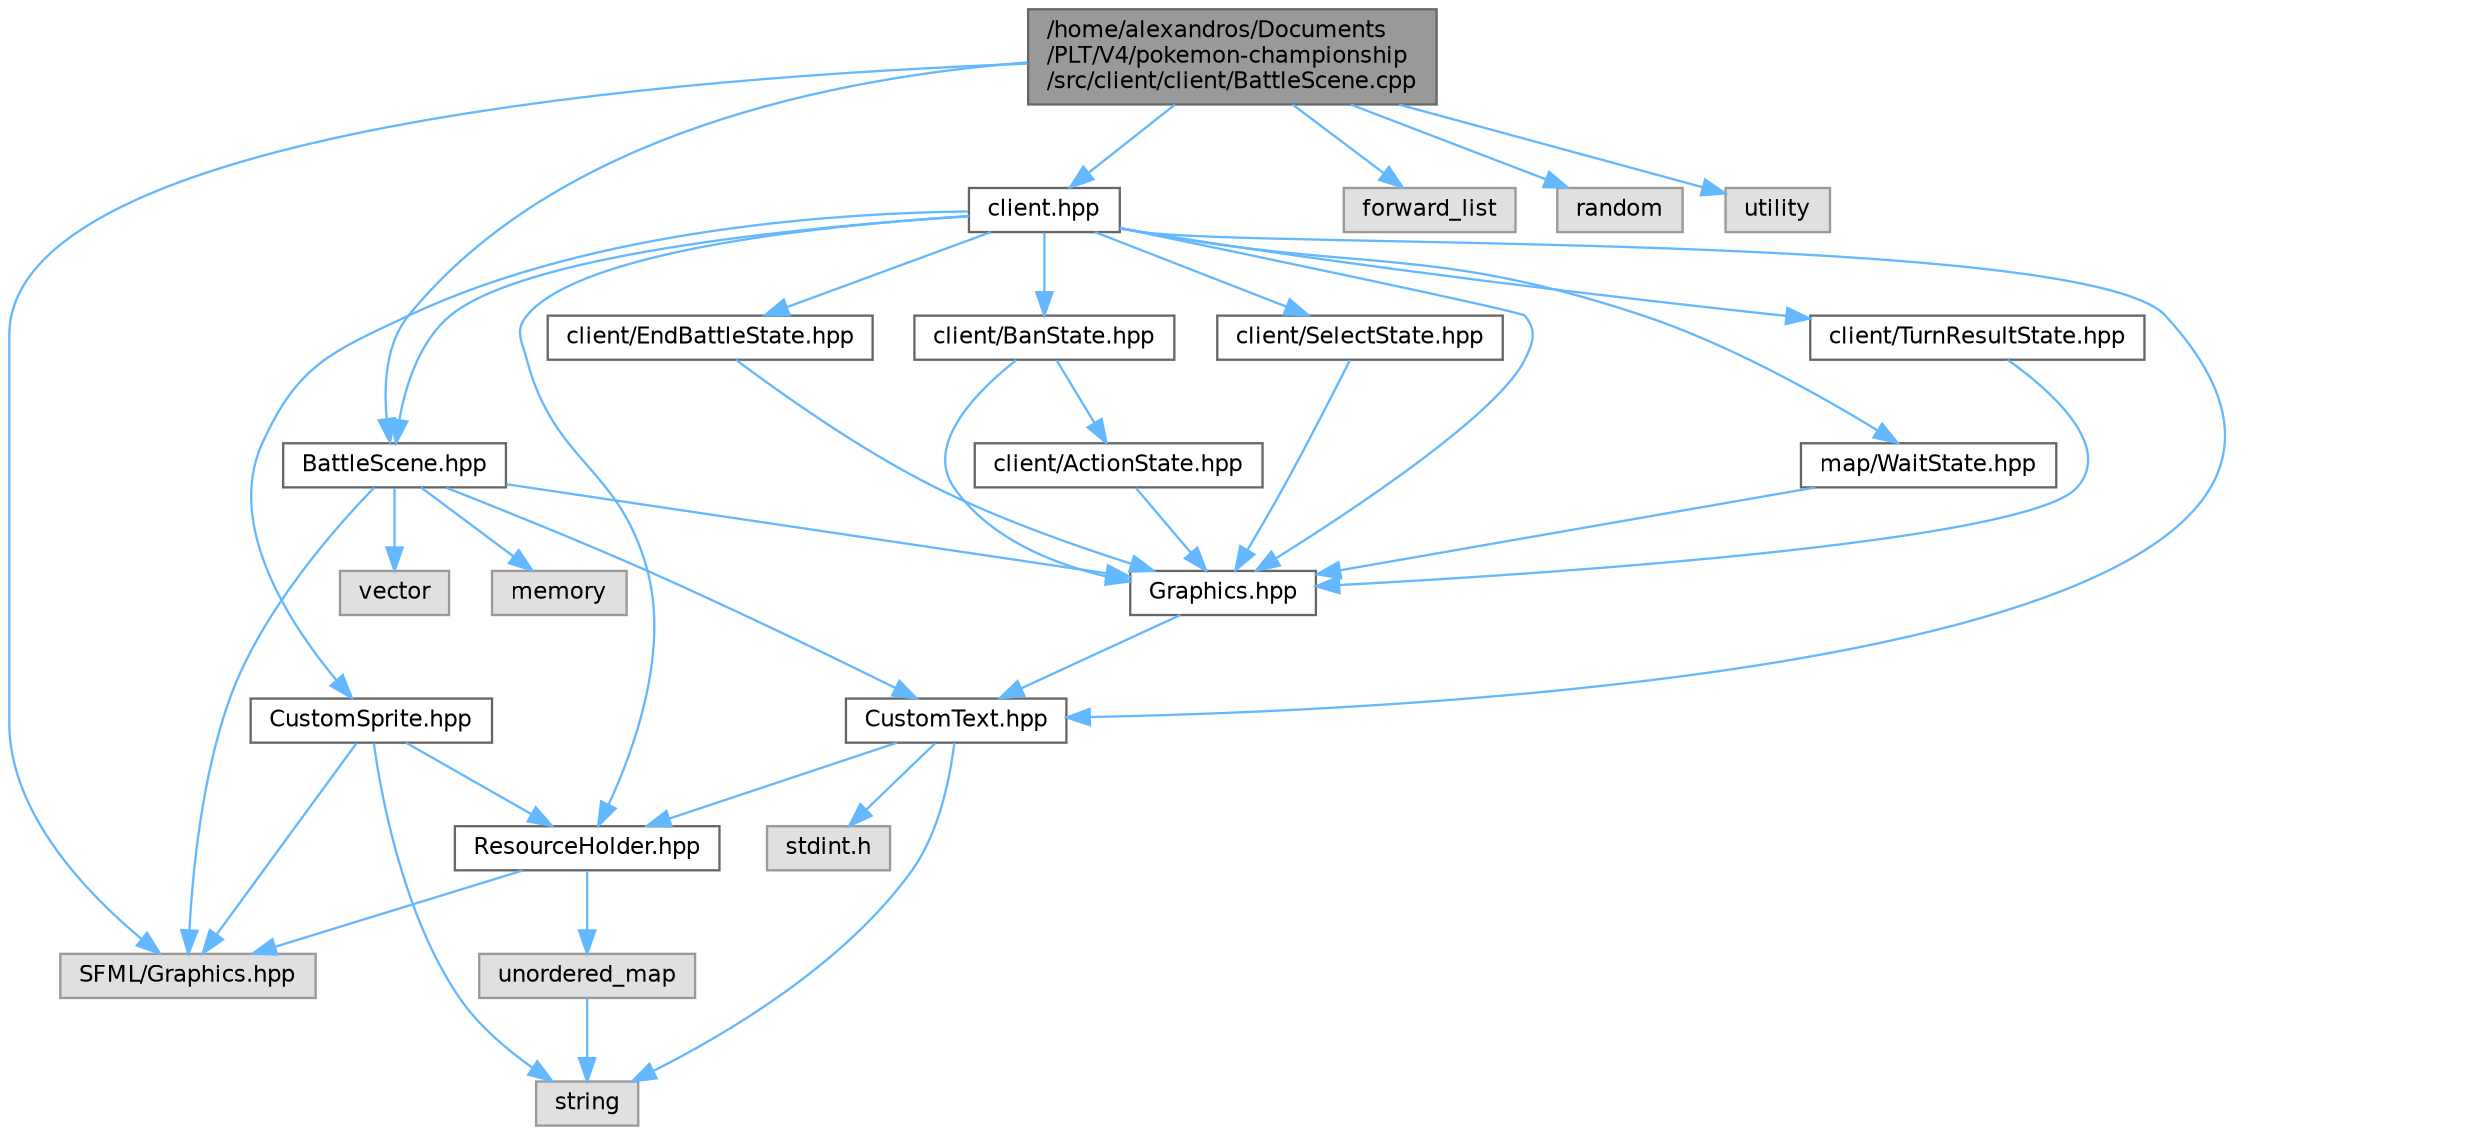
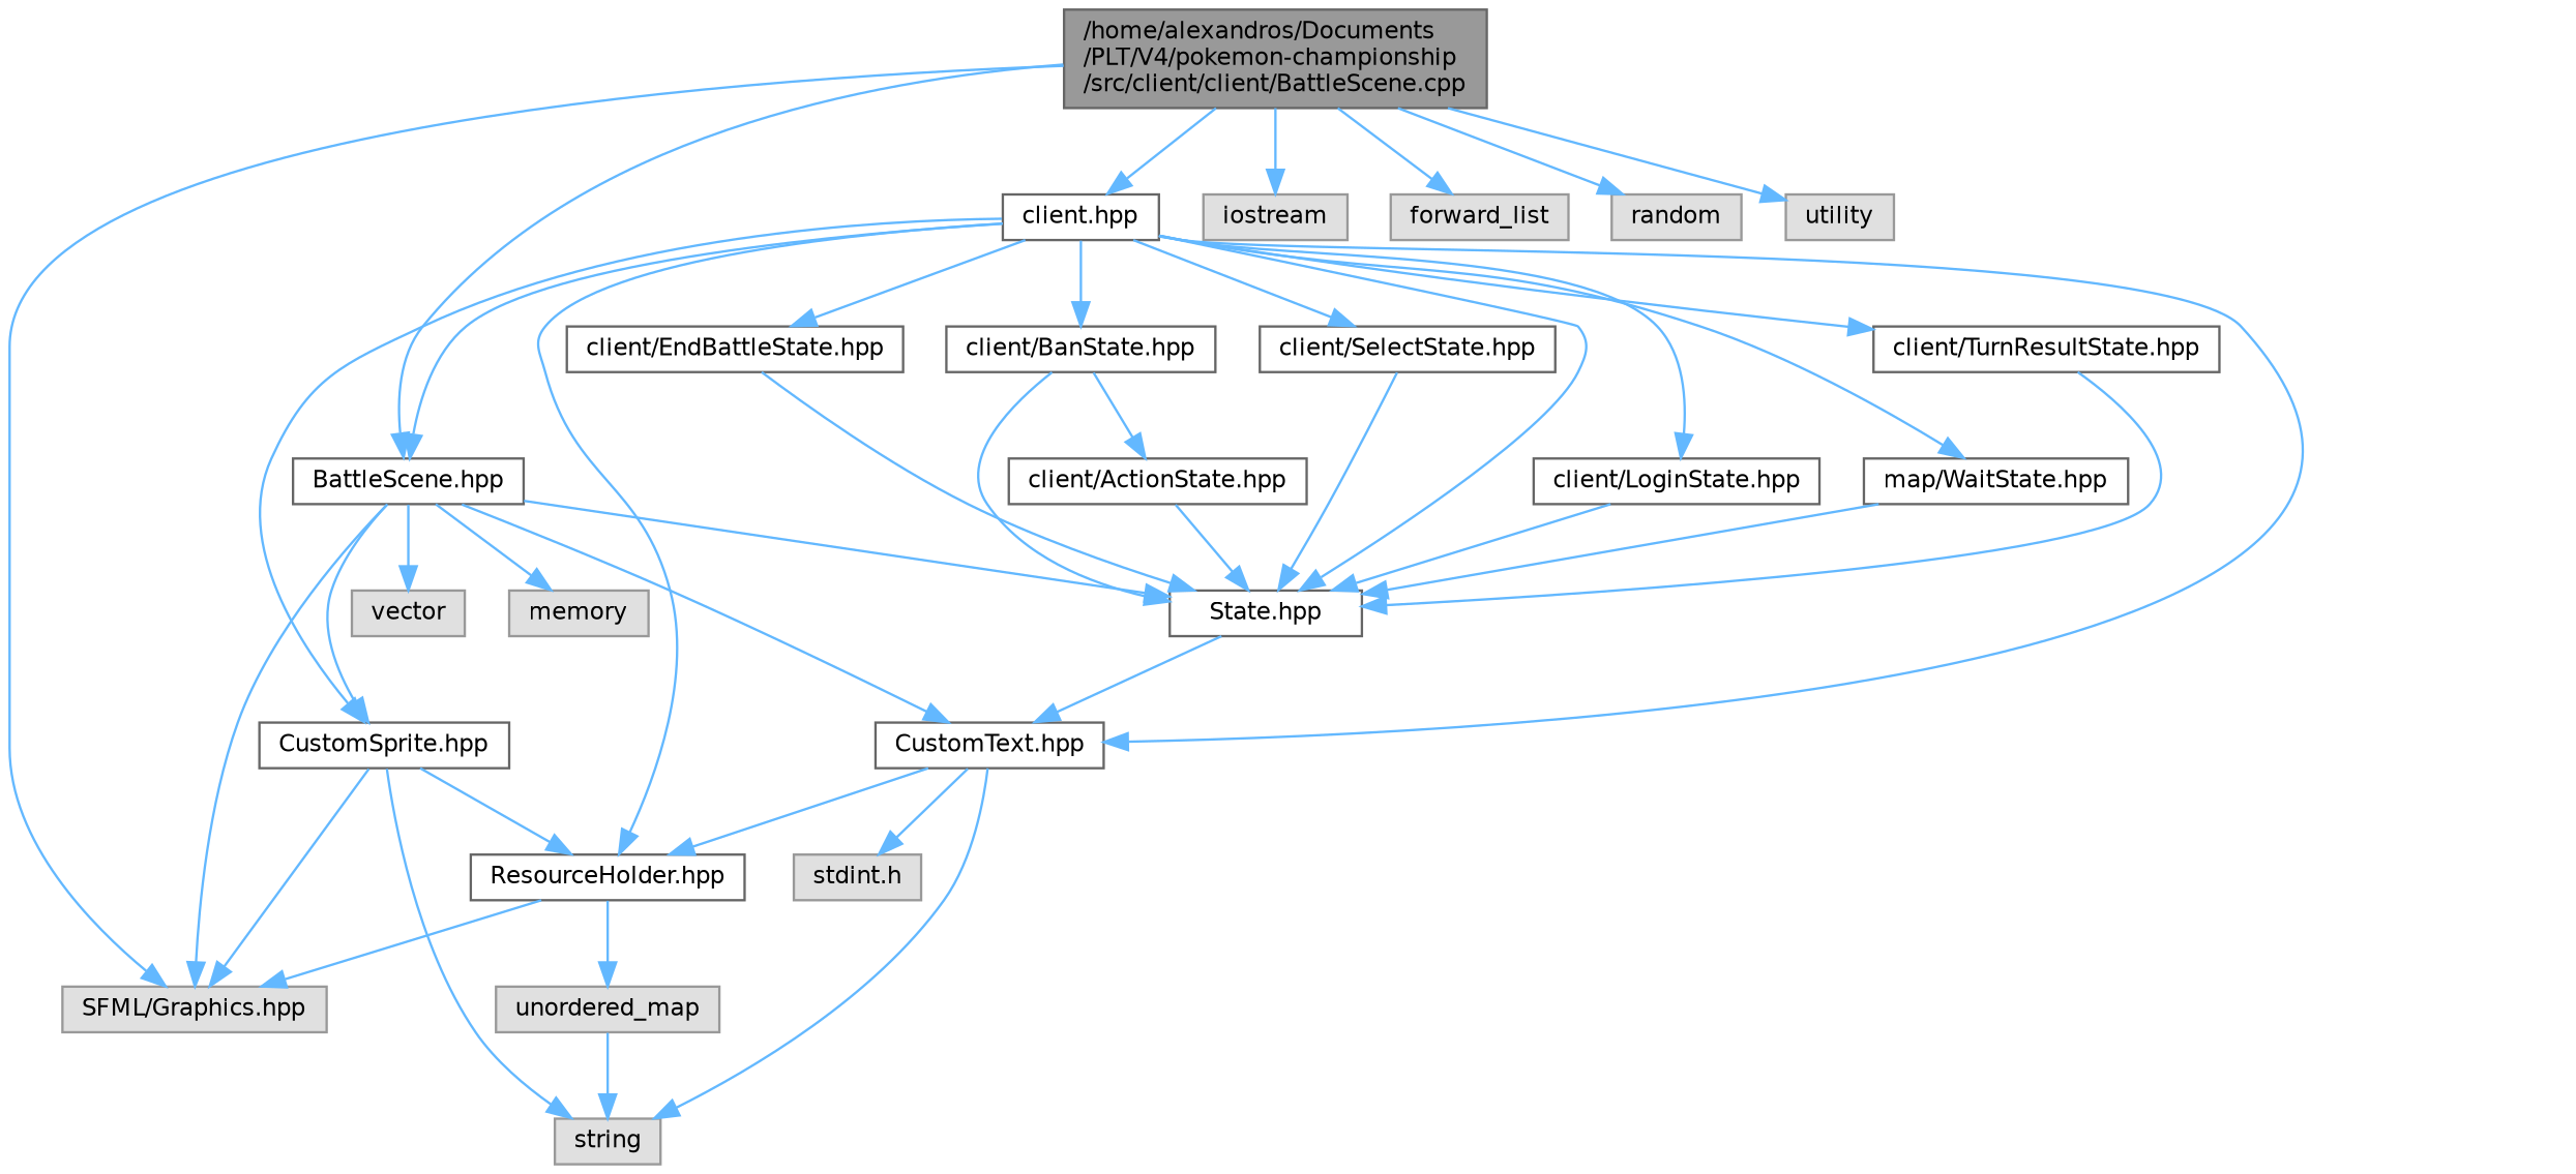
  digraph {
    node [color=grey40 fillcolor=white fontname=Helvetica fontsize=10 shape=box style=filled]
    edge [color=steelblue1 fontname=Helvetica fontsize=10 labelfontname=Helvetica labelfontsize=10 style=solid]
    n1 [color=gray40 fillcolor=grey60 fontcolor=black height=0.2 label="/home/alexandros/Documents\l/PLT/V4/pokemon-championship\l/src/client/client/BattleScene.cpp" width=0.4]
    n2 [height=0.2 label="BattleScene.hpp" width=0.4]
    n3 [color=grey60 fillcolor="#E0E0E0" height=0.2 label="SFML/Graphics.hpp" width=0.4]
+   n4 [color=grey60 fillcolor="#E0E0E0" height=0.2 label=iostream width=0.4]
    n5 [height=0.2 label="client.hpp" width=0.4]
    n6 [color=grey60 fillcolor="#E0E0E0" height=0.2 label=forward_list width=0.4]
    n7 [color=grey60 fillcolor="#E0E0E0" height=0.2 label=random width=0.4]
    n8 [color=grey60 fillcolor="#E0E0E0" height=0.2 label=utility width=0.4]
    n9 [color=grey60 fillcolor="#E0E0E0" height=0.2 label=memory width=0.4]
    n10 [color=grey60 fillcolor="#E0E0E0" height=0.2 label=vector width=0.4]
-   n11 [height=0.2 label="Graphics.hpp" width=0.4]
+   n11 [height=0.2 label="State.hpp" width=0.4]
    n12 [height=0.2 label="CustomText.hpp" width=0.4]
    n13 [height=0.2 label="CustomSprite.hpp" width=0.4]
    n14 [height=0.2 label="ResourceHolder.hpp" width=0.4]
+   n15 [height=0.2 label="client/LoginState.hpp" width=0.4]
    n16 [height=0.2 label="map/WaitState.hpp" width=0.4]
    n17 [height=0.2 label="client/TurnResultState.hpp" width=0.4]
    n18 [height=0.2 label="client/EndBattleState.hpp" width=0.4]
    n19 [height=0.2 label="client/BanState.hpp" width=0.4]
    n20 [height=0.2 label="client/SelectState.hpp" width=0.4]
    n21 [color=grey60 fillcolor="#E0E0E0" height=0.2 label=string width=0.4]
    n22 [color=grey60 fillcolor="#E0E0E0" height=0.2 label="stdint.h" width=0.4]
    n23 [color=grey60 fillcolor="#E0E0E0" height=0.2 label=unordered_map width=0.4]
    n24 [height=0.2 label="client/ActionState.hpp" width=0.4]
    n1 -> n2
    n1 -> n3
+   n1 -> n4
    n1 -> n5
    n1 -> n6
    n1 -> n7
    n1 -> n8
    n2 -> n3
    n2 -> n9
    n2 -> n10
    n2 -> n11
    n2 -> n12
+   n2 -> n13
    n5 -> n2
    n5 -> n11
    n5 -> n12
    n5 -> n13
    n5 -> n14
+   n5 -> n15
    n5 -> n16
    n5 -> n17
    n5 -> n18
    n5 -> n19
    n5 -> n20
    n11 -> n12
    n12 -> n14
    n12 -> n21
    n12 -> n22
    n13 -> n3
    n13 -> n14
    n13 -> n21
    n14 -> n3
    n14 -> n23
+   n15 -> n11
    n16 -> n11
    n17 -> n11
    n18 -> n11
    n19 -> n11
    n19 -> n24
    n20 -> n11
    n23 -> n21
    n24 -> n11
  }
